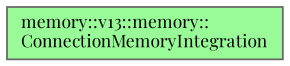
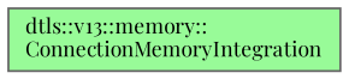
  digraph {
    rankdir=LR
    fontname="Playfair Display"
-   n1 [color=grey40 fillcolor=palegreen fontname="Playfair Display" fontsize=10 height=0.2 label="memory::v13::memory::\lConnectionMemoryIntegration" shape=box style=filled width=0.4]
+   n1 [color=grey40 fillcolor=palegreen fontname="Playfair Display" fontsize=10 height=0.2 label="dtls::v13::memory::\lConnectionMemoryIntegration" shape=box style=filled width=0.4]
  }
